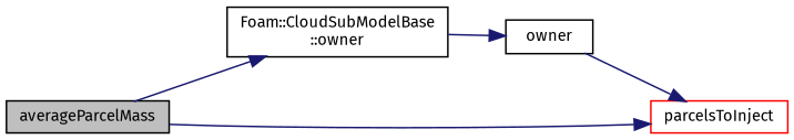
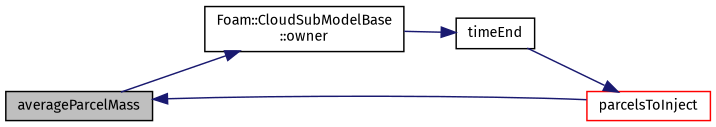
  digraph {
    fontname="Fira Sans"
    rankdir=LR
    node [color=black fontname="Fira Sans" fontsize=10 shape=record]
    edge [color=midnightblue fontname="Fira Sans" fontsize=10 labelfontname=FreeSans labelfontsize=10 style=solid]
    n1 [fillcolor=grey75 fontcolor=black height=0.2 label=averageParcelMass style=filled width=0.4]
    n2 [height=0.2 label="Foam::CloudSubModelBase\l::owner" width=0.4]
    n3 [color=red height=0.2 label=parcelsToInject width=0.4]
-   n4 [height=0.2 label=owner width=0.4]
+   n4 [height=0.2 label=timeEnd width=0.4]
    n1 -> n2
-   n1 -> n3
+   n3 -> n1
    n2 -> n4
    n4 -> n3
  }
